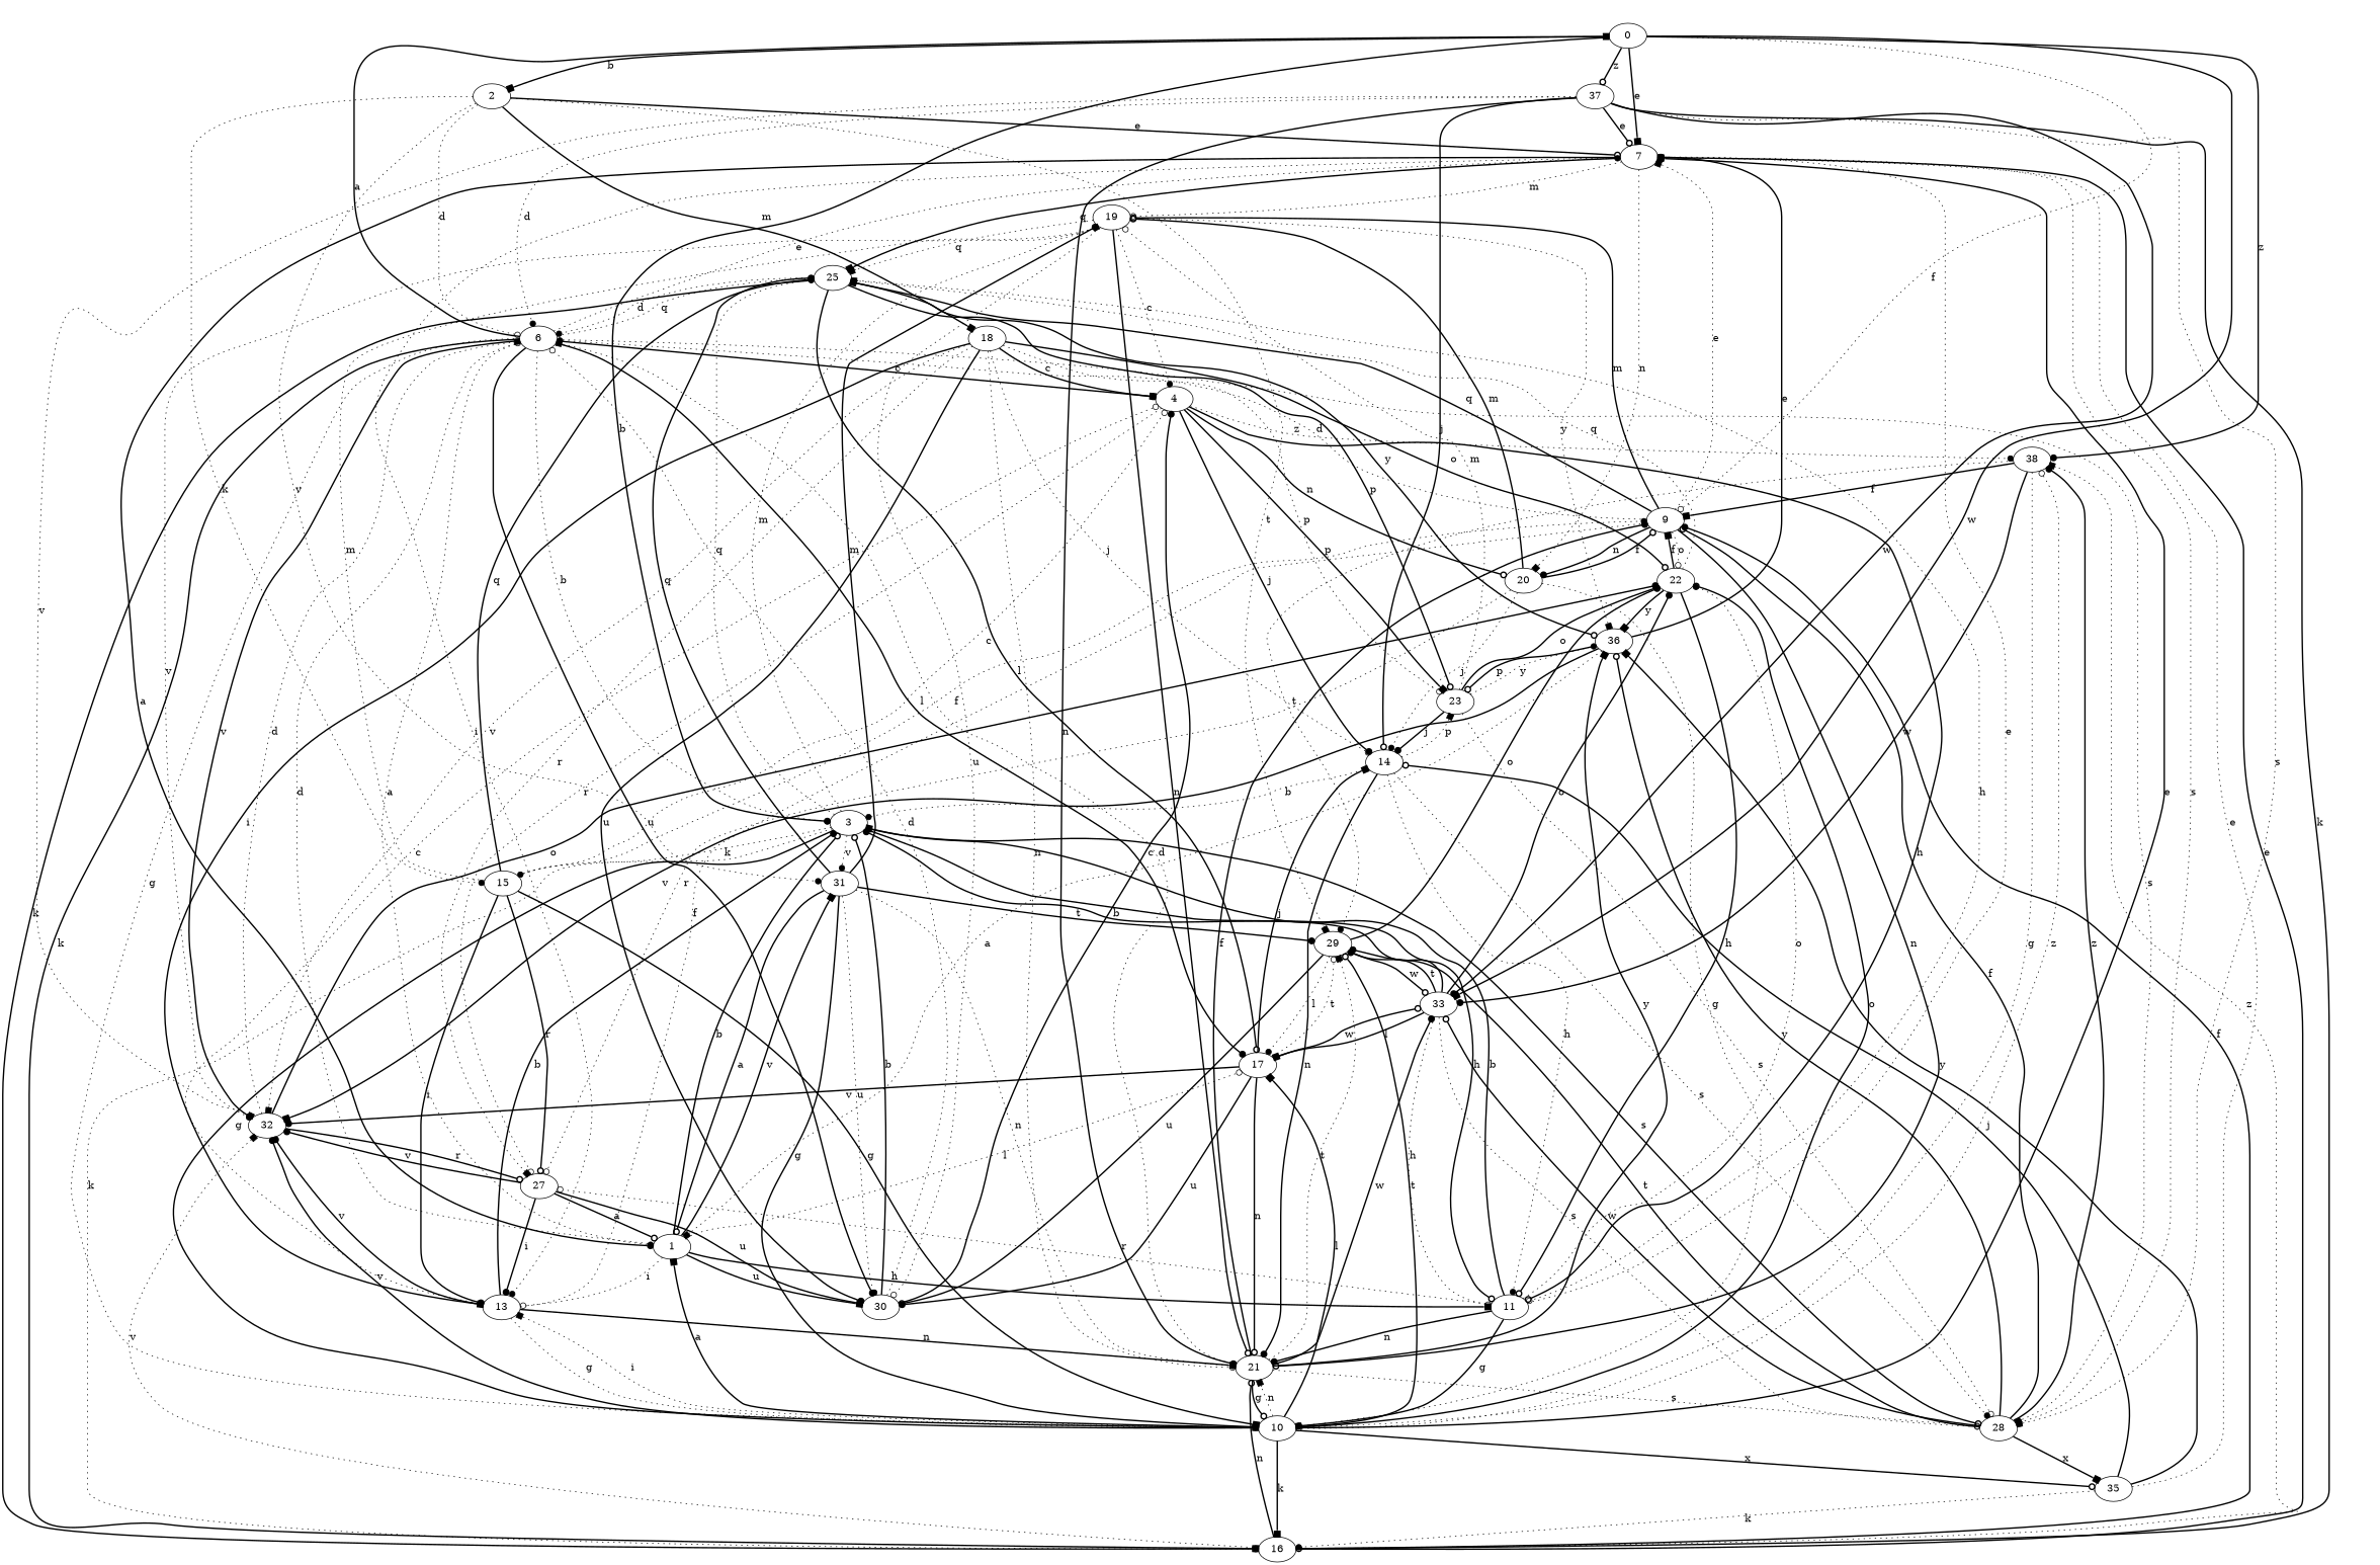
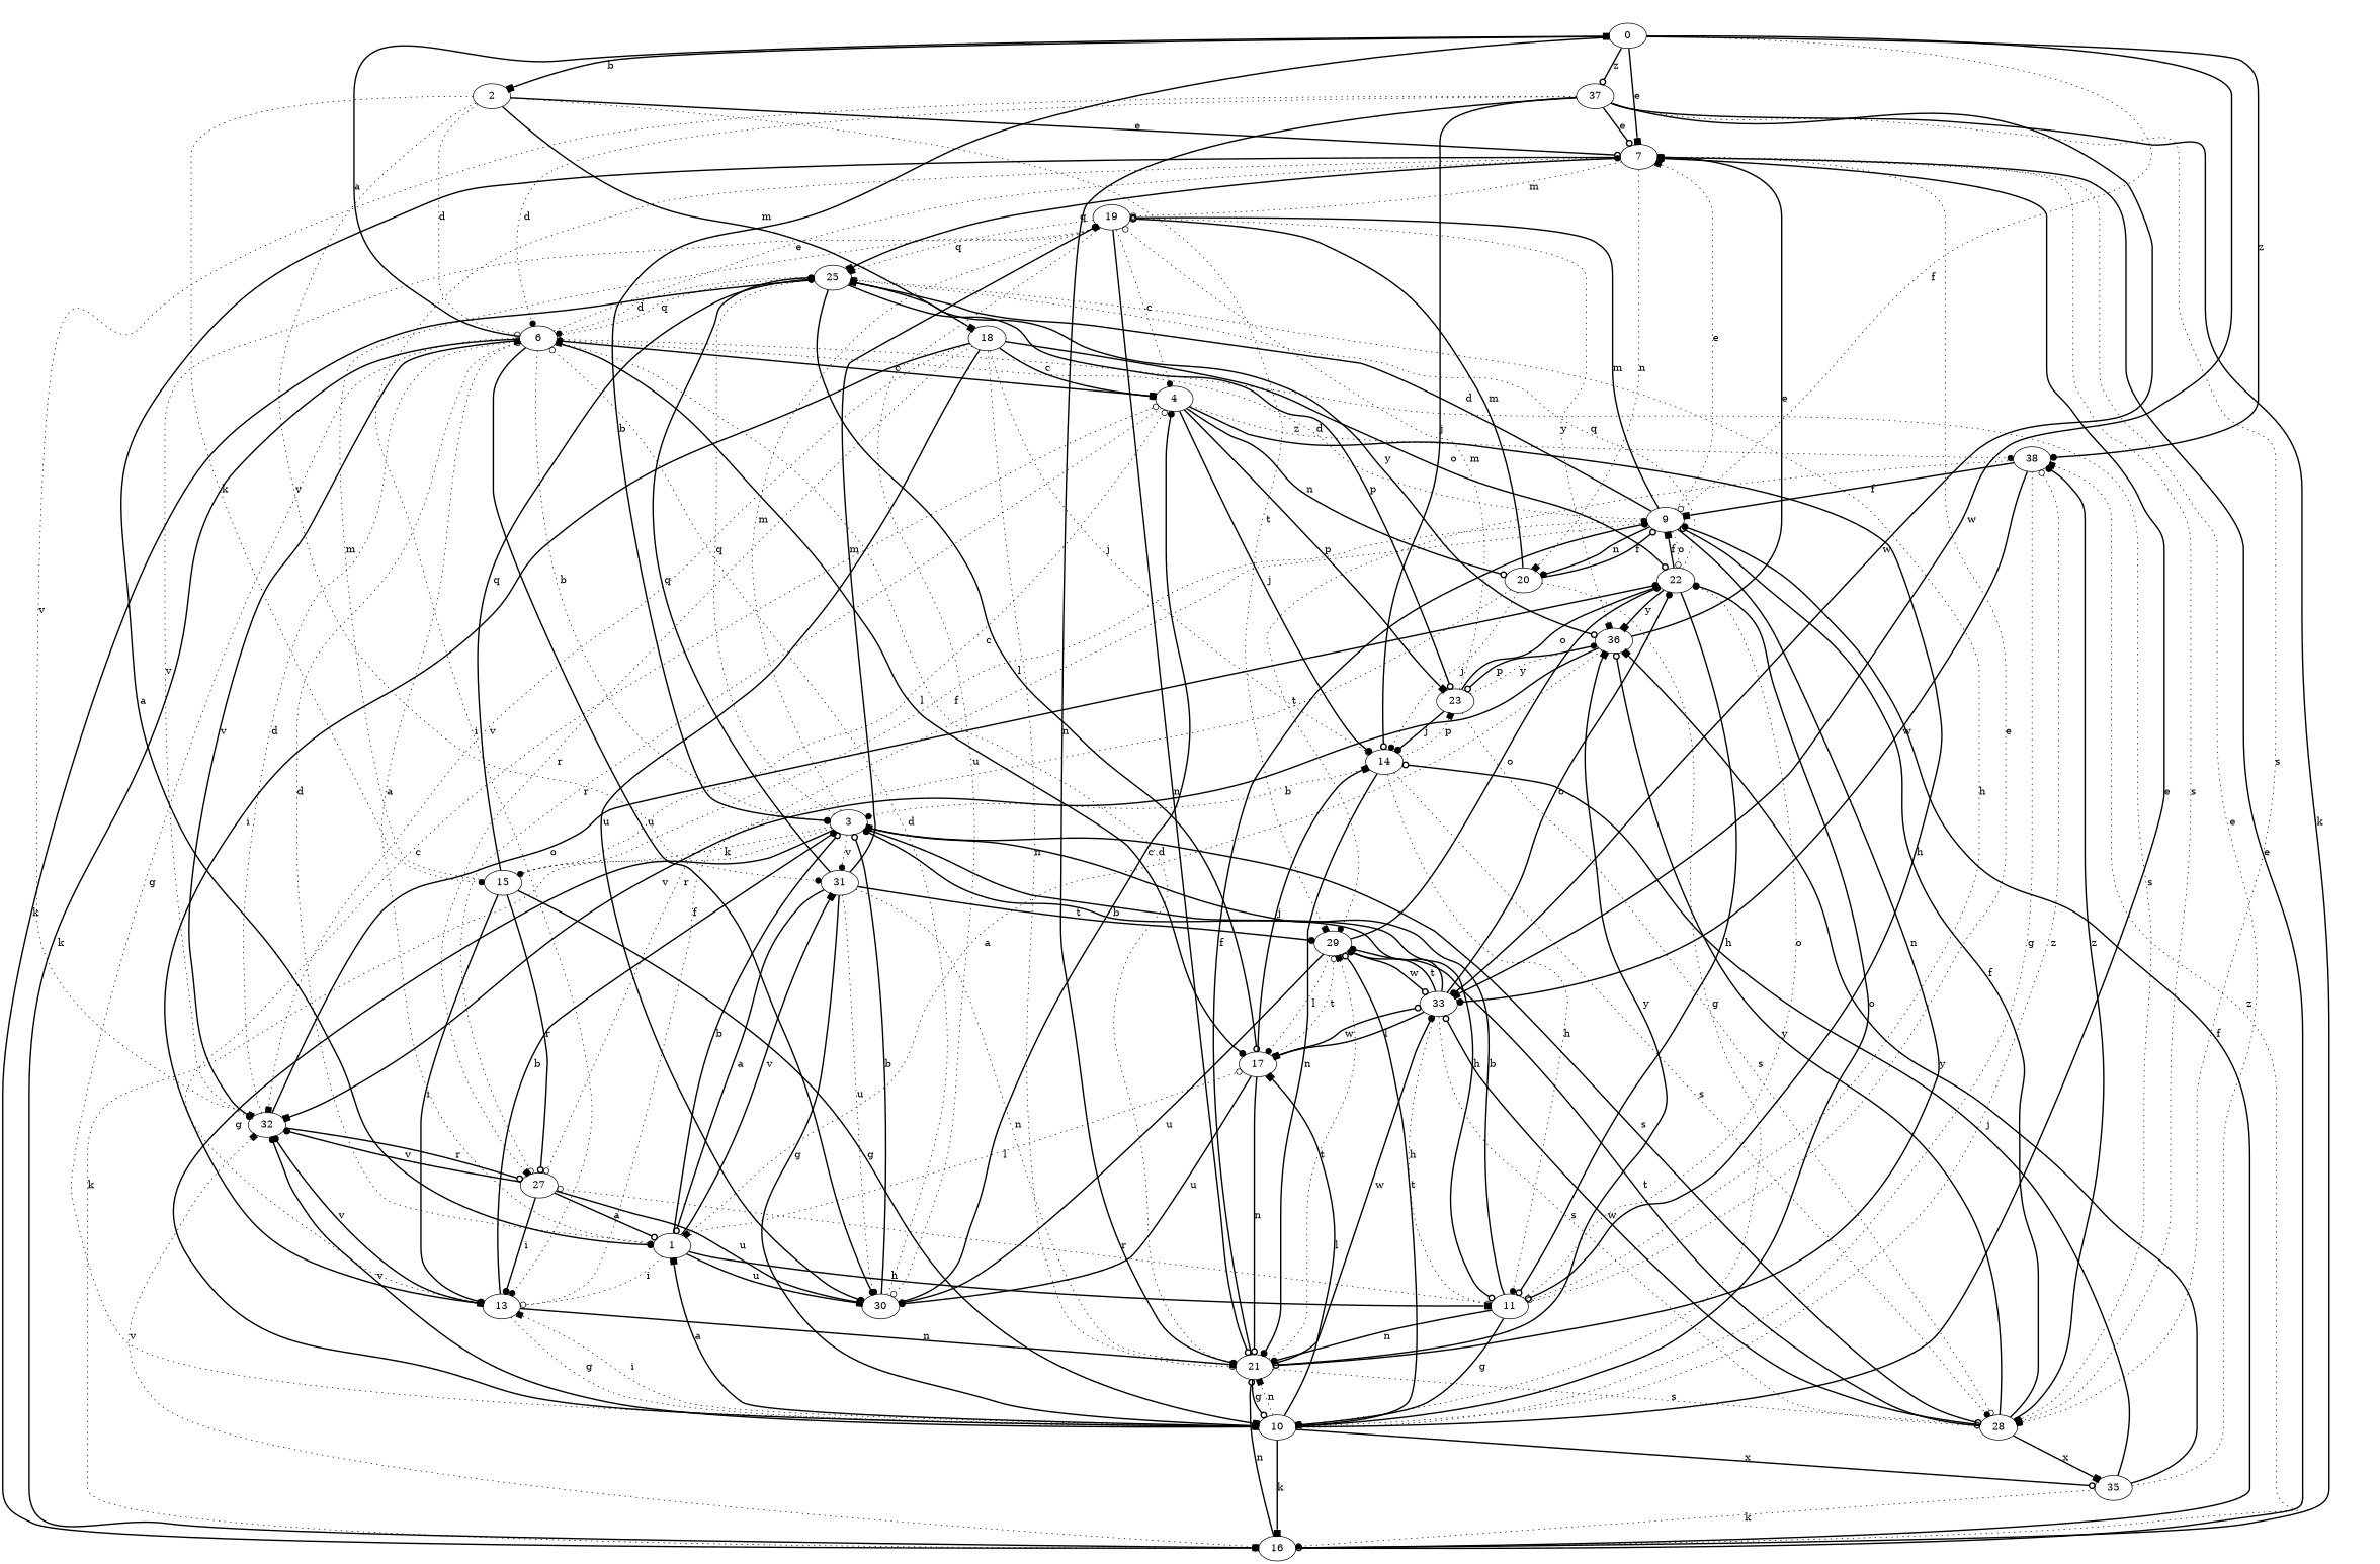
  strict digraph {
    edge [arrowhead=odot style=bold]
    0
    2
    3
    7
    9
    33
    37
    38
    6
    31
    15
    18
    29
    11
    10
    16
    19
    25
    28
    1
    13
    20
    21
    22
    17
    14
    32
    30
    4
    27
    23
    35
    36
    0 -> 2 [arrowhead=box label=b]
    0 -> 3 [arrowhead=dot label=b]
    0 -> 7 [arrowhead=box label=e]
    0 -> 9 [label=f style=dotted]
    0 -> 33 [arrowhead=box label=w]
    0 -> 37 [label=z]
    0 -> 38 [arrowhead=dot label=z]
    2 -> 7 [label=e]
    2 -> 6 [label=d style=dotted]
    2 -> 31 [arrowhead=dot label=v style=dotted]
    2 -> 15 [arrowhead=dot label=k style=dotted]
    2 -> 18 [arrowhead=box label=m]
    2 -> 29 [arrowhead=box label=t style=dotted]
    3 -> 31 [arrowhead=dot label=v style=dotted]
    3 -> 15 [arrowhead=dot label=k style=dotted]
    3 -> 11 [label=h]
    3 -> 10 [arrowhead=box label=g]
    3 -> 16 [arrowhead=box label=k style=dotted]
    3 -> 19 [label=m style=dotted]
    3 -> 25 [arrowhead=dot label=q style=dotted]
    3 -> 28 [label=s]
    7 -> 19 [label=m style=dotted]
    7 -> 25 [arrowhead=box label=q]
    7 -> 28 [arrowhead=box label=s style=dotted]
    7 -> 1 [arrowhead=dot label=a]
    7 -> 13 [arrowhead=dot label=i style=dotted]
    7 -> 20 [arrowhead=box label=n style=dotted]
    9 -> 7 [arrowhead=box label=e style=dotted]
    9 -> 6 [arrowhead=dot label=d style=dotted]
    9 -> 19 [label=m]
-   9 -> 25 [arrowhead=box label=q]
+   9 -> 25 [arrowhead=box label=d]
    9 -> 20 [arrowhead=dot label=n]
    9 -> 21 [label=n]
    9 -> 22 [label=o style=dotted]
    33 -> 3 [arrowhead=dot label=b]
    33 -> 29 [arrowhead=dot label=t]
    33 -> 11 [label=h style=dotted]
    33 -> 28 [label=s style=dotted]
    33 -> 22 [arrowhead=dot label=o]
    33 -> 17 [arrowhead=box label=l]
    37 -> 7 [label=e]
    37 -> 33 [arrowhead=dot label=w]
    37 -> 6 [arrowhead=dot label=d style=dotted]
    37 -> 16 [label=k]
    37 -> 28 [arrowhead=box label=s style=dotted]
    37 -> 21 [arrowhead=dot label=n]
    37 -> 14 [label=j]
    37 -> 32 [arrowhead=box label=v style=dotted]
    38 -> 9 [arrowhead=box label=f]
    38 -> 33 [arrowhead=dot label=w]
    38 -> 29 [arrowhead=dot label=t style=dotted]
    38 -> 10 [label=g style=dotted]
    6 -> 0 [arrowhead=box label=a]
    6 -> 3 [arrowhead=dot label=b style=dotted]
    6 -> 7 [arrowhead=dot label=e style=dotted]
    6 -> 10 [arrowhead=box label=g style=dotted]
    6 -> 16 [arrowhead=box label=k]
    6 -> 25 [label=q style=dotted]
    6 -> 28 [arrowhead=box label=s style=dotted]
    6 -> 1 [arrowhead=dot label=a style=dotted]
    6 -> 17 [arrowhead=dot label=l]
    6 -> 32 [arrowhead=dot label=v]
    6 -> 30 [arrowhead=dot label=u]
    6 -> 4 [arrowhead=box label=c]
    31 -> 29 [arrowhead=dot label=t]
    31 -> 10 [label=g]
    31 -> 19 [label=m]
    31 -> 25 [arrowhead=dot label=q]
    31 -> 1 [label=a]
    31 -> 21 [arrowhead=dot label=n style=dotted]
    31 -> 30 [arrowhead=dot label=u style=dotted]
    15 -> 9 [arrowhead=dot label=f style=dotted]
    15 -> 10 [arrowhead=box label=g]
    15 -> 19 [arrowhead=box label=m style=dotted]
    15 -> 25 [label=q]
    15 -> 13 [arrowhead=dot label=i]
    15 -> 4 [label=c style=dotted]
    15 -> 27 [label=r]
    18 -> 13 [arrowhead=box label=i]
    18 -> 21 [label=n style=dotted]
    18 -> 22 [label=o]
    18 -> 14 [label=j style=dotted]
    18 -> 32 [arrowhead=box label=v style=dotted]
    18 -> 30 [arrowhead=dot label=u]
    18 -> 4 [arrowhead=dot label=c]
    18 -> 27 [arrowhead=box label=r style=dotted]
-   18 -> 23 [label=p style=dotted]
    29 -> 33 [label=w]
    29 -> 22 [label=o]
    29 -> 17 [arrowhead=dot label=l style=dotted]
    29 -> 30 [label=u]
    11 -> 3 [arrowhead=box label=b]
    11 -> 7 [label=e style=dotted]
    11 -> 10 [arrowhead=dot label=g]
    11 -> 21 [arrowhead=dot label=n]
    11 -> 22 [arrowhead=dot label=o style=dotted]
    11 -> 27 [label=r style=dotted]
    10 -> 7 [arrowhead=box label=e]
    10 -> 38 [label=z style=dotted]
    10 -> 29 [label=t]
    10 -> 16 [arrowhead=box label=k]
    10 -> 1 [arrowhead=box label=a]
    10 -> 13 [arrowhead=box label=i style=dotted]
    10 -> 21 [arrowhead=box label=n style=dotted]
    10 -> 22 [label=o]
    10 -> 17 [arrowhead=box label=l]
    10 -> 32 [arrowhead=dot label=v]
    10 -> 35 [label=x]
    16 -> 7 [arrowhead=box label=e]
    16 -> 9 [arrowhead=dot label=f]
    16 -> 38 [arrowhead=box label=z style=dotted]
    16 -> 21 [label=n]
    16 -> 32 [arrowhead=box label=v style=dotted]
    19 -> 25 [arrowhead=box label=q style=dotted]
    19 -> 21 [label=n]
    19 -> 32 [arrowhead=dot label=v style=dotted]
    19 -> 30 [label=u style=dotted]
    19 -> 4 [arrowhead=dot label=c style=dotted]
    19 -> 36 [arrowhead=box label=y style=dotted]
    25 -> 6 [arrowhead=dot label=d style=dotted]
    25 -> 11 [label=h style=dotted]
    25 -> 16 [label=k]
    25 -> 17 [label=l]
    25 -> 23 [label=p]
    25 -> 36 [label=y]
    28 -> 9 [label=f]
    28 -> 33 [label=w]
    28 -> 38 [arrowhead=dot label=z]
    28 -> 29 [arrowhead=dot label=t]
    28 -> 35 [arrowhead=box label=x]
    28 -> 36 [label=y]
    1 -> 3 [label=b]
    1 -> 6 [label=d style=dotted]
    1 -> 31 [arrowhead=box label=v]
    1 -> 11 [arrowhead=box label=h]
    1 -> 13 [label=i style=dotted]
    1 -> 17 [label=l style=dotted]
    1 -> 30 [arrowhead=box label=u]
    13 -> 3 [arrowhead=dot label=b]
    13 -> 9 [arrowhead=dot label=f style=dotted]
    13 -> 10 [arrowhead=dot label=g style=dotted]
    13 -> 21 [arrowhead=box label=n]
    13 -> 32 [arrowhead=dot label=v]
    13 -> 4 [label=c style=dotted]
    20 -> 9 [label=f]
    20 -> 10 [arrowhead=box label=g style=dotted]
    20 -> 19 [label=m]
    20 -> 14 [arrowhead=dot label=j style=dotted]
    20 -> 27 [label=r style=dotted]
    21 -> 9 [arrowhead=dot label=f]
    21 -> 33 [arrowhead=dot label=w]
    21 -> 6 [arrowhead=box label=d style=dotted]
    21 -> 29 [arrowhead=box label=t style=dotted]
    21 -> 10 [label=g]
    21 -> 28 [label=s style=dotted]
    21 -> 36 [arrowhead=box label=y]
    22 -> 9 [arrowhead=box label=f]
    22 -> 11 [label=h]
    22 -> 25 [arrowhead=box label=q style=dotted]
    22 -> 36 [arrowhead=box label=y]
    17 -> 33 [label=w]
    17 -> 29 [label=t style=dotted]
    17 -> 21 [label=n]
    17 -> 14 [arrowhead=box label=j]
-   17 -> 32 [arrowhead=dot label=v]
    17 -> 30 [arrowhead=dot label=u]
    14 -> 3 [arrowhead=dot label=b style=dotted]
    14 -> 11 [arrowhead=dot label=h style=dotted]
    14 -> 28 [arrowhead=dot label=s style=dotted]
    14 -> 21 [arrowhead=dot label=n]
    14 -> 23 [arrowhead=box label=p style=dotted]
    32 -> 6 [arrowhead=box label=d style=dotted]
    32 -> 22 [arrowhead=dot label=o]
    32 -> 27 [label=r]
    30 -> 3 [label=b]
    30 -> 6 [label=d style=dotted]
    30 -> 4 [arrowhead=dot label=c]
    4 -> 38 [arrowhead=dot label=z style=dotted]
    4 -> 11 [label=h]
    4 -> 20 [label=n]
    4 -> 14 [arrowhead=dot label=j]
    4 -> 27 [label=r style=dotted]
    4 -> 23 [arrowhead=box label=p]
    27 -> 1 [label=a]
    27 -> 13 [arrowhead=dot label=i]
    27 -> 32 [arrowhead=dot label=v]
    27 -> 30 [arrowhead=dot label=u]
    23 -> 19 [label=m style=dotted]
    23 -> 28 [label=s style=dotted]
    23 -> 22 [arrowhead=dot label=o]
    23 -> 14 [arrowhead=dot label=j]
    23 -> 36 [arrowhead=dot label=y style=dotted]
    35 -> 7 [arrowhead=box label=e style=dotted]
    35 -> 16 [arrowhead=dot label=k style=dotted]
    35 -> 14 [label=j]
    35 -> 36 [arrowhead=box label=y]
    36 -> 7 [arrowhead=dot label=e]
    36 -> 1 [arrowhead=box label=a style=dotted]
    36 -> 32 [arrowhead=box label=v]
    36 -> 23 [label=p]
  }
